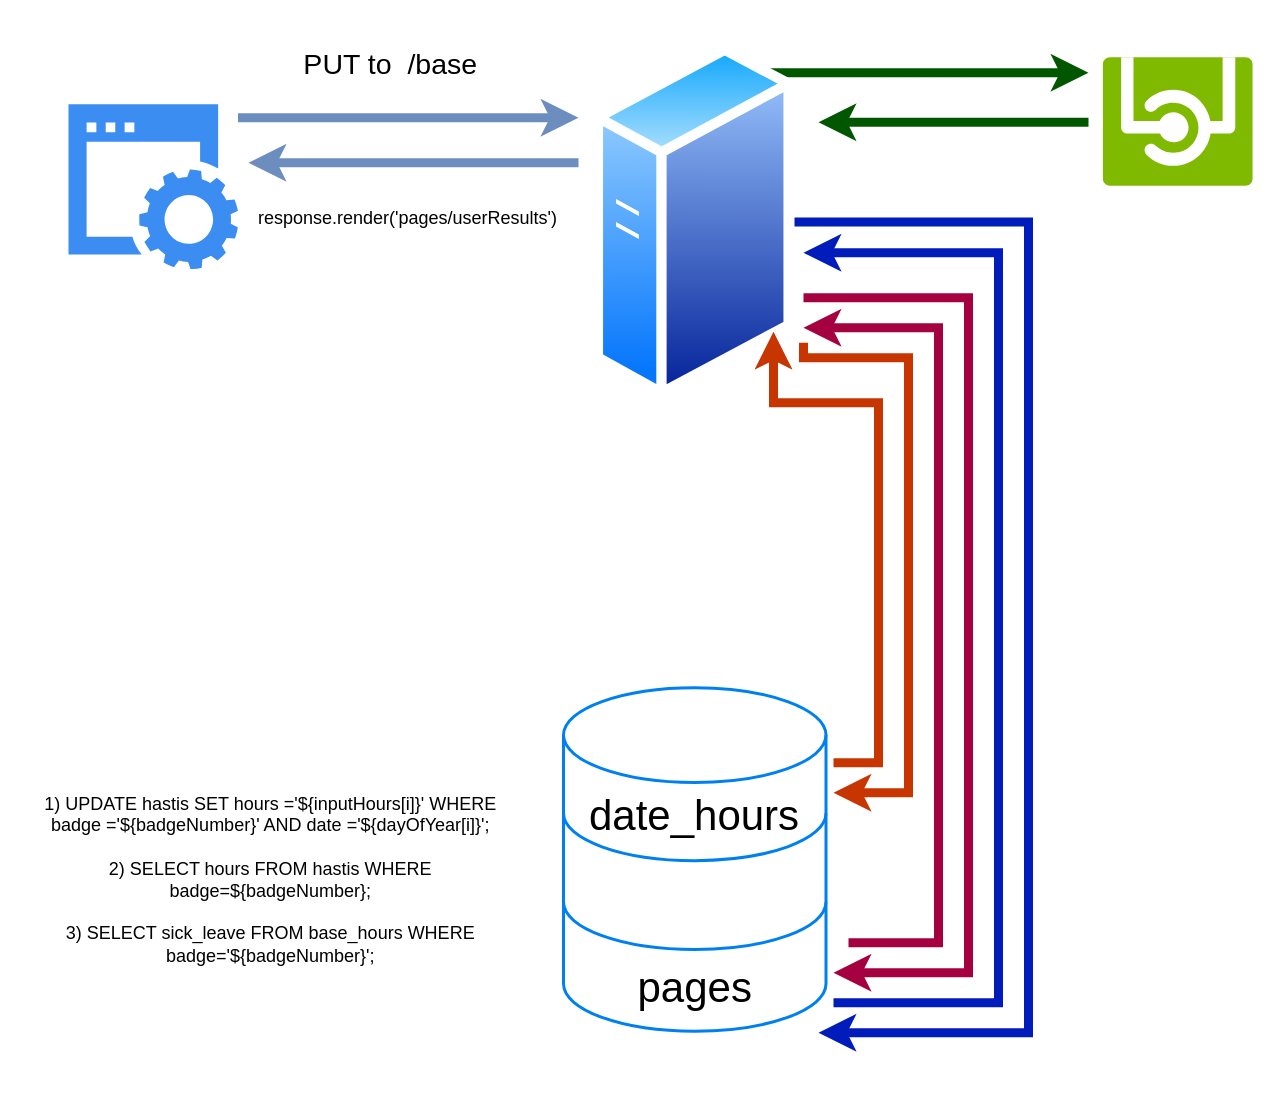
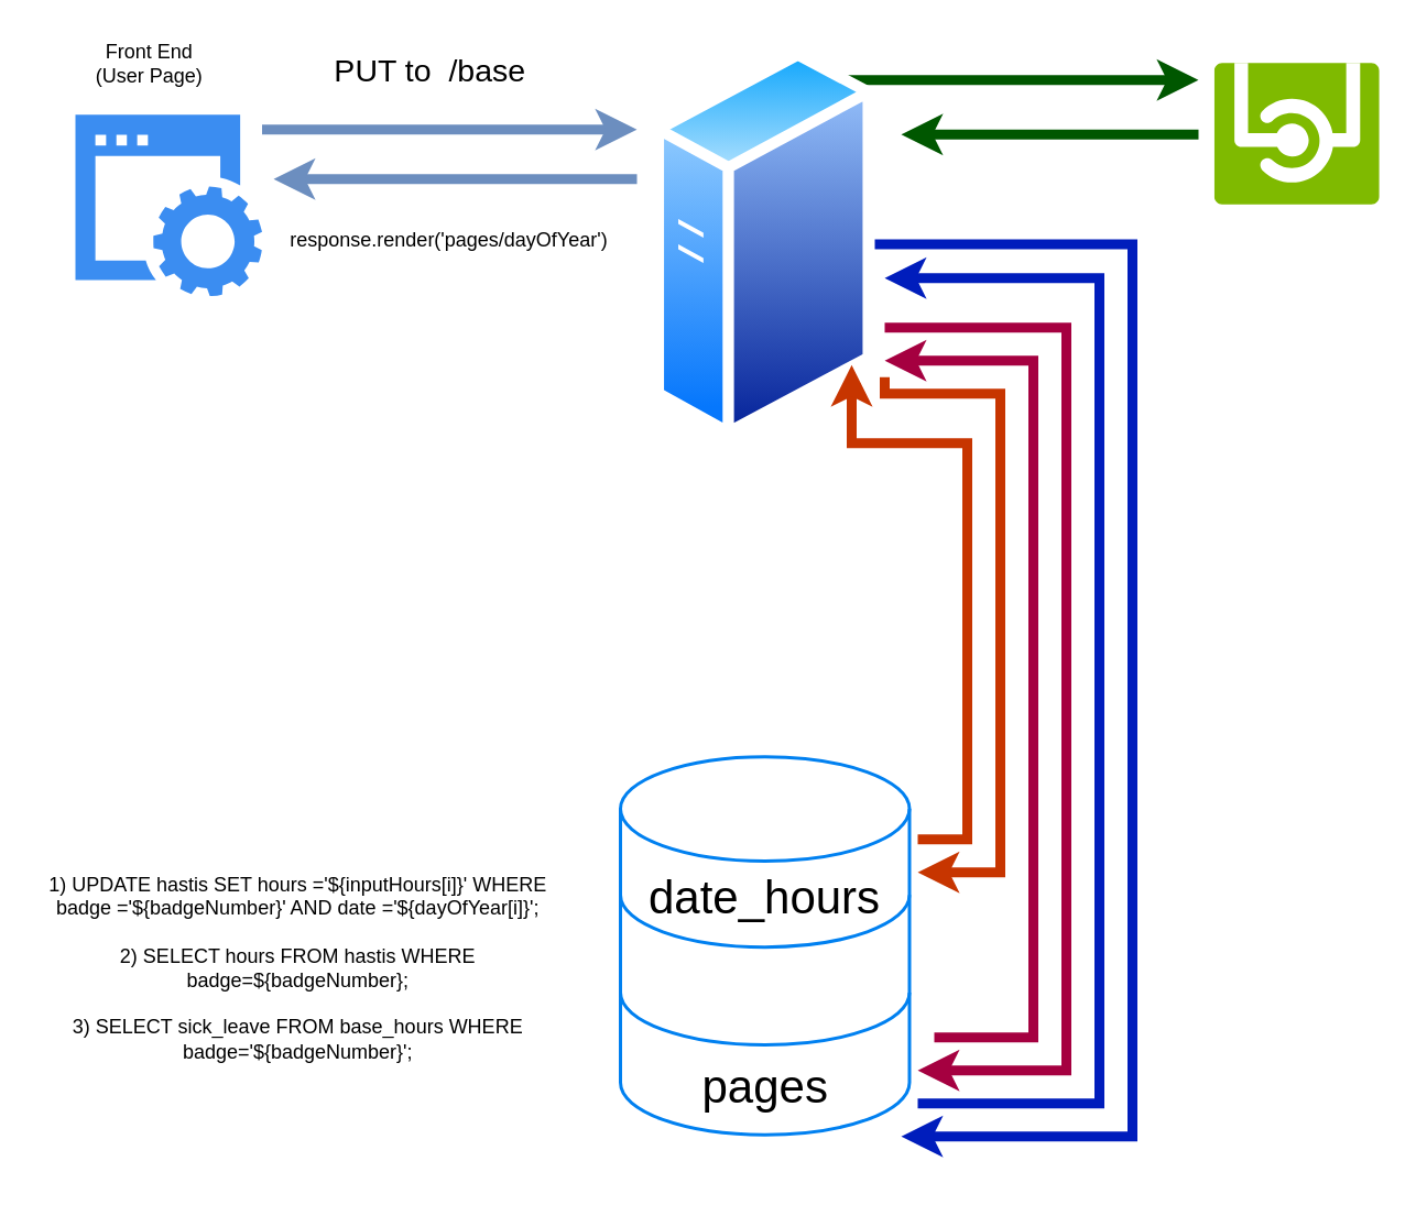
  <mxCell id="0" />
  <mxCell id="1" parent="0" />
  <mxCell id="2" style="edgeStyle=orthogonalEdgeStyle;rounded=0;orthogonalLoop=1;jettySize=auto;html=1;strokeWidth=6;fillColor=#dae8fc;strokeColor=#6c8ebf;" edge="1" parent="1"><mxGeometry relative="1" as="geometry"><mxPoint x="165" y="108" as="targetPoint" /><mxPoint x="385" y="108" as="sourcePoint" /></mxGeometry></mxCell>
  <mxCell id="3" style="edgeStyle=orthogonalEdgeStyle;rounded=0;orthogonalLoop=1;jettySize=auto;html=1;strokeWidth=6;fillColor=#008a00;strokeColor=#005700;" edge="1" parent="1" source="7"><mxGeometry relative="1" as="geometry"><mxPoint x="725" y="48" as="targetPoint" /><Array as="points"><mxPoint x="575" y="48" /><mxPoint x="575" y="48" /></Array></mxGeometry></mxCell>
  <mxCell id="4" style="edgeStyle=orthogonalEdgeStyle;rounded=0;orthogonalLoop=1;jettySize=auto;html=1;strokeWidth=6;fillColor=#0050ef;strokeColor=#001DBC;" edge="1" parent="1" source="7"><mxGeometry relative="1" as="geometry"><mxPoint x="545" y="688" as="targetPoint" /><Array as="points"><mxPoint x="685" y="148" /><mxPoint x="685" y="688" /><mxPoint x="645" y="688" /></Array></mxGeometry></mxCell>
  <mxCell id="5" style="edgeStyle=orthogonalEdgeStyle;rounded=0;orthogonalLoop=1;jettySize=auto;html=1;strokeWidth=6;fillColor=#d80073;strokeColor=#A50040;" edge="1" parent="1"><mxGeometry relative="1" as="geometry"><mxPoint x="555" y="648" as="targetPoint" /><mxPoint x="535" y="198" as="sourcePoint" /><Array as="points"><mxPoint x="645" y="198" /><mxPoint x="645" y="648" /></Array></mxGeometry></mxCell>
  <mxCell id="6" style="edgeStyle=orthogonalEdgeStyle;rounded=0;orthogonalLoop=1;jettySize=auto;html=1;strokeWidth=6;fillColor=#fa6800;strokeColor=#C73500;" edge="1" parent="1"><mxGeometry relative="1" as="geometry"><mxPoint x="555" y="528" as="targetPoint" /><mxPoint x="535" y="228" as="sourcePoint" /><Array as="points"><mxPoint x="535" y="238" /><mxPoint x="605" y="238" /><mxPoint x="605" y="528" /></Array></mxGeometry></mxCell>
  <mxCell id="7" value="" style="aspect=fixed;perimeter=ellipsePerimeter;html=1;align=center;shadow=0;dashed=0;spacingTop=3;image;image=img/lib/active_directory/generic_server.svg;" vertex="1" parent="1"><mxGeometry x="395" y="28" width="134" height="239" as="geometry" /></mxCell>
  <mxCell id="8" style="edgeStyle=orthogonalEdgeStyle;rounded=0;orthogonalLoop=1;jettySize=auto;html=1;strokeWidth=6;fillColor=#008a00;strokeColor=#005700;" edge="1" parent="1"><mxGeometry relative="1" as="geometry"><mxPoint x="545" y="81" as="targetPoint" /><mxPoint x="725" y="81" as="sourcePoint" /></mxGeometry></mxCell>
  <mxCell id="9" value="" style="aspect=fixed;html=1;perimeter=none;align=center;shadow=0;dashed=0;image;fontSize=12;image=img/lib/mscae/API.svg;" vertex="1" parent="1"><mxGeometry x="735" y="38" width="100" height="86" as="geometry" /></mxCell>
  <mxCell id="10" style="edgeStyle=orthogonalEdgeStyle;rounded=0;orthogonalLoop=1;jettySize=auto;html=1;strokeWidth=6;fillColor=#0050ef;strokeColor=#001DBC;" edge="1" parent="1"><mxGeometry relative="1" as="geometry"><mxPoint x="535" y="168" as="targetPoint" /><mxPoint x="555" y="668" as="sourcePoint" /><Array as="points"><mxPoint x="665" y="668" /><mxPoint x="665" y="168" /></Array></mxGeometry></mxCell>
  <mxCell id="11" style="edgeStyle=orthogonalEdgeStyle;rounded=0;orthogonalLoop=1;jettySize=auto;html=1;strokeWidth=6;fillColor=#d80073;strokeColor=#A50040;" edge="1" parent="1"><mxGeometry relative="1" as="geometry"><mxPoint x="535" y="218" as="targetPoint" /><mxPoint x="565" y="628" as="sourcePoint" /><Array as="points"><mxPoint x="625" y="628" /><mxPoint x="625" y="218" /></Array></mxGeometry></mxCell>
  <mxCell id="12" style="edgeStyle=orthogonalEdgeStyle;rounded=0;orthogonalLoop=1;jettySize=auto;html=1;strokeWidth=6;fillColor=#fa6800;strokeColor=#C73500;" edge="1" parent="1" target="7"><mxGeometry relative="1" as="geometry"><mxPoint x="515" y="268" as="targetPoint" /><mxPoint x="555" y="508" as="sourcePoint" /><Array as="points"><mxPoint x="585" y="508" /><mxPoint x="585" y="268" /><mxPoint x="515" y="268" /></Array></mxGeometry></mxCell>
  <mxCell id="13" value="" style="html=1;verticalLabelPosition=bottom;align=center;labelBackgroundColor=#ffffff;verticalAlign=top;strokeWidth=2;strokeColor=#0080F0;fillColor=#ffffff;shadow=0;dashed=0;shape=mxgraph.ios7.icons.data;" vertex="1" parent="1"><mxGeometry x="375" y="458" width="175" height="229" as="geometry" /></mxCell>
  <mxCell id="14" style="edgeStyle=orthogonalEdgeStyle;rounded=0;orthogonalLoop=1;jettySize=auto;html=1;strokeWidth=6;fillColor=#dae8fc;strokeColor=#6c8ebf;" edge="1" parent="1"><mxGeometry relative="1" as="geometry"><mxPoint x="385" y="78" as="targetPoint" /><mxPoint x="158" y="78" as="sourcePoint" /><Array as="points"><mxPoint x="345" y="78" /><mxPoint x="345" y="78" /></Array></mxGeometry></mxCell>
  <mxCell id="15" value="" style="html=1;aspect=fixed;strokeColor=none;shadow=0;align=center;verticalAlign=top;fillColor=#3B8DF1;shape=mxgraph.gcp2.website" vertex="1" parent="1"><mxGeometry x="45" y="69" width="113" height="110" as="geometry" /></mxCell>
  <mxCell id="16" value="&lt;font style=&quot;font-size: 28px&quot;&gt;pages&lt;/font&gt;" style="text;html=1;strokeColor=none;fillColor=none;align=center;verticalAlign=middle;whiteSpace=wrap;rounded=0;" vertex="1" parent="1"><mxGeometry x="407.5" y="633" width="110" height="50" as="geometry" /></mxCell>
  <mxCell id="17" value="&lt;div&gt;1) UPDATE hastis SET hours ='${inputHours[i]}' WHERE badge ='${badgeNumber}' AND date ='${dayOfYear[i]}';&lt;/div&gt;&lt;div&gt;&lt;br&gt;&lt;/div&gt;&lt;div&gt;2) SELECT hours FROM hastis WHERE badge=${badgeNumber};&lt;/div&gt;&lt;div&gt;&lt;br&gt;&lt;/div&gt;&lt;div&gt;3) SELECT sick_leave FROM base_hours WHERE badge='${badgeNumber}';&lt;br&gt;&lt;/div&gt;" style="text;html=1;strokeColor=none;fillColor=none;align=center;verticalAlign=middle;whiteSpace=wrap;rounded=0;" vertex="1" parent="1"><mxGeometry x="20" y="463" width="320" height="245" as="geometry" /></mxCell>
  <mxCell id="18" value="&lt;font style=&quot;font-size: 28px&quot;&gt;date_hours&lt;/font&gt;" style="text;html=1;strokeColor=none;fillColor=none;align=center;verticalAlign=middle;whiteSpace=wrap;rounded=0;" vertex="1" parent="1"><mxGeometry x="395" y="518" width="135" height="50" as="geometry" /></mxCell>
  <mxCell id="19" value="&lt;font style=&quot;font-size: 19px&quot;&gt;PUT to&amp;nbsp; /base&lt;/font&gt;" style="text;html=1;strokeColor=none;fillColor=none;align=center;verticalAlign=middle;whiteSpace=wrap;rounded=0;" vertex="1" parent="1"><mxGeometry x="165" y="28" width="190" height="30" as="geometry" /></mxCell>
- <mxCell id="20" value="response.render('pages/userResults')" style="text;html=1;strokeColor=none;fillColor=none;align=center;verticalAlign=middle;whiteSpace=wrap;rounded=0;" vertex="1" parent="1"><mxGeometry x="148" y="124" width="247" height="41" as="geometry" /></mxCell>
+ <mxCell id="20" value="response.render('pages/dayOfYear')" style="text;html=1;strokeColor=none;fillColor=none;align=center;verticalAlign=middle;whiteSpace=wrap;rounded=0;" vertex="1" parent="1"><mxGeometry x="148" y="124" width="247" height="41" as="geometry" /></mxCell>
+ <mxCell id="21" value="Front End &lt;br&gt;(User Page)" style="text;html=1;strokeColor=none;fillColor=none;align=center;verticalAlign=middle;whiteSpace=wrap;rounded=0;" vertex="1" parent="1"><mxGeometry x="25" y="20.5" width="130" height="35" as="geometry" /></mxCell>
